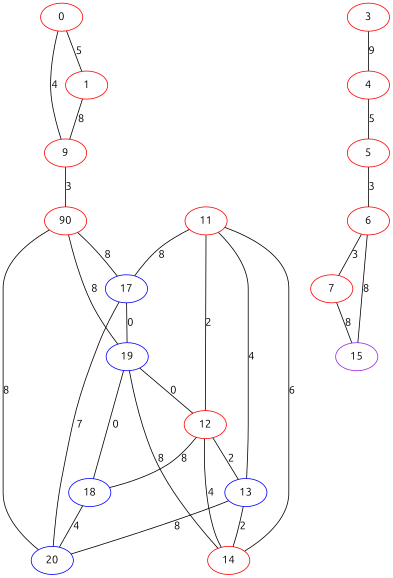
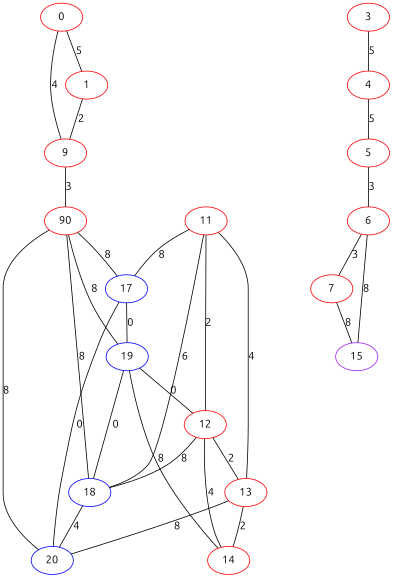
  graph {
    fontname=Ubuntu
    node [color=red fontname=Ubuntu weight=1]
    edge [fontname=Ubuntu]
    0
    1
    9
    n4 [label=90]
    3
    4
    5
    6
    7
    15 [color=purple weight=4]
    17 [color=blue weight=3]
    18 [color=blue weight=3]
    19 [color=blue weight=3]
    20 [color=blue weight=3]
    12
    11
-   13 [color=blue]
+   13
    14
    0 -- 1 [label=5]
    0 -- 9 [label=4]
-   1 -- 9 [label=8]
+   1 -- 9 [label=2]
    9 -- n4 [label=3]
    n4 -- 17 [label=8]
+   n4 -- 18 [label=8]
    n4 -- 19 [label=8]
    n4 -- 20 [label=8]
-   3 -- 4 [label=9]
+   3 -- 4 [label=5]
    4 -- 5 [label=5]
    5 -- 6 [label=3]
    6 -- 7 [label=3]
    6 -- 15 [label=8]
    7 -- 15 [label=8]
    17 -- 19 [label=0]
-   17 -- 20 [label=7]
+   17 -- 20 [label=0]
    18 -- 19 [label=0]
    18 -- 20 [label=4]
    19 -- 12 [label=0]
    12 -- 18 [label=8]
    12 -- 13 [label=2]
    12 -- 14 [label=4]
    11 -- 17 [label=8]
    11 -- 12 [label=2]
    11 -- 13 [label=4]
-   11 -- 14 [label=6]
+   11 -- 18 [label=6]
    13 -- 20 [label=8]
    13 -- 14 [label=2]
    14 -- 19 [label=8]
  }
